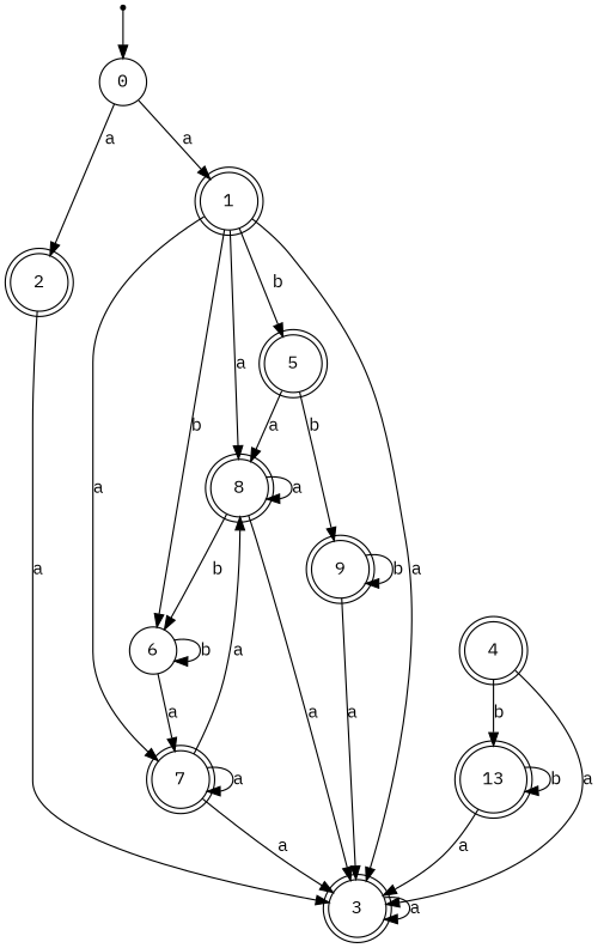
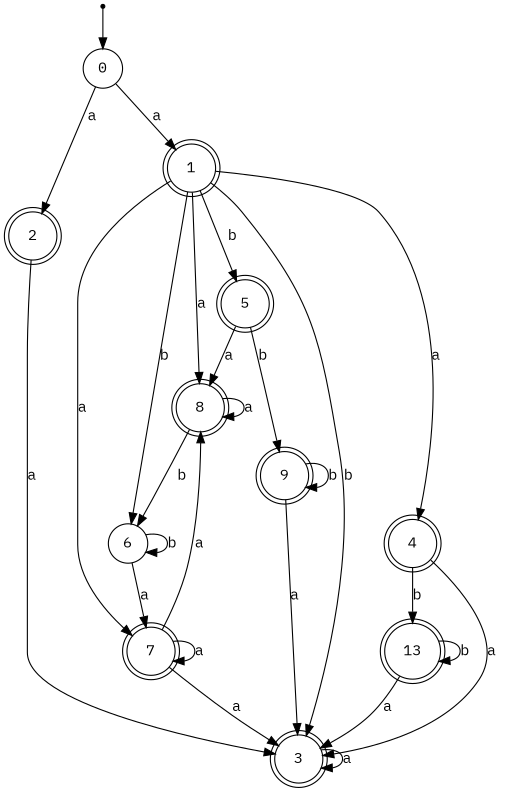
  digraph {
    fontname="IBM Plex Mono"
    rankdir=TB
    node [fontname="IBM Plex Mono" shape=doublecircle]
    edge [fontname="IBM Plex Mono"]
    dummy0 [shape=point]
    0 [shape=circle]
    1
    2
    3
    4
    5
    6 [shape=circle]
    7
    8
    n11 [label=13]
    9
    dummy0 -> 0
    0 -> 1 [label=a]
    0 -> 2 [label=a]
-   1 -> 3 [label=a]
+   1 -> 3 [label=b]
+   1 -> 4 [label=a]
    1 -> 5 [label=b]
    1 -> 6 [label=b]
    1 -> 7 [label=a]
    1 -> 8 [label=a]
    2 -> 3 [label=a]
    3 -> 3 [label=a]
    4 -> 3 [label=a]
    4 -> n11 [label=b]
    5 -> 8 [label=a]
    5 -> 9 [label=b]
    6 -> 6 [label=b]
    6 -> 7 [label=a]
    7 -> 3 [label=a]
    7 -> 7 [label=a]
    7 -> 8 [label=a]
-   8 -> 3 [label=a]
    8 -> 6 [label=b]
    8 -> 8 [label=a]
    n11 -> 3 [label=a]
    n11 -> n11 [label=b]
    9 -> 3 [label=a]
    9 -> 9 [label=b]
  }
